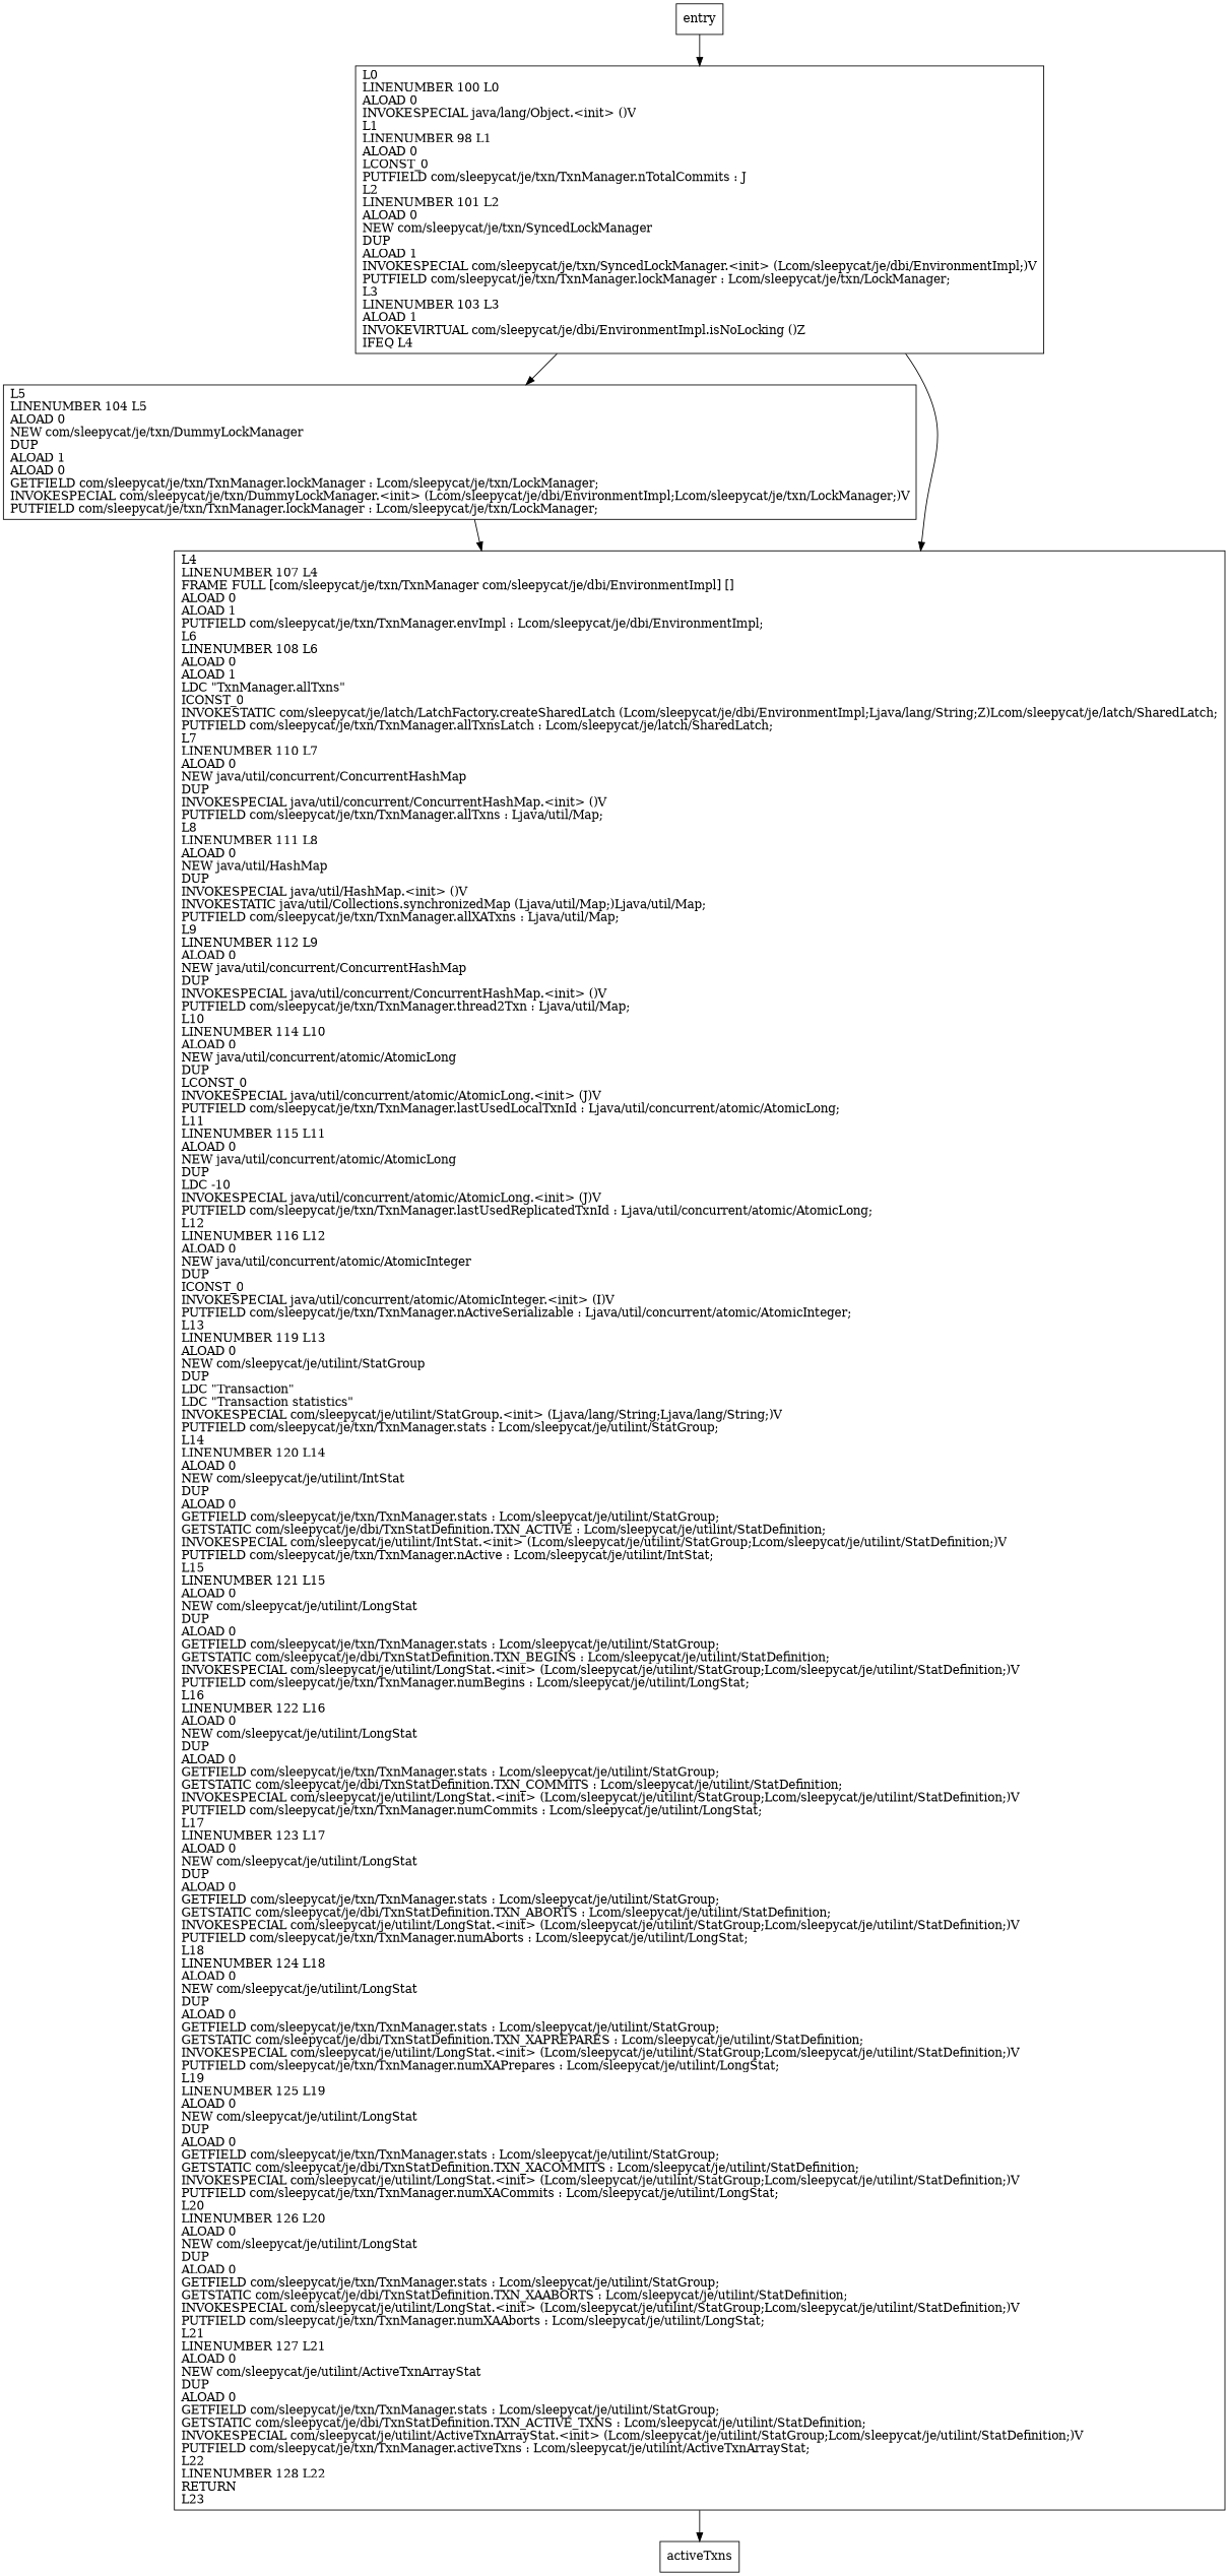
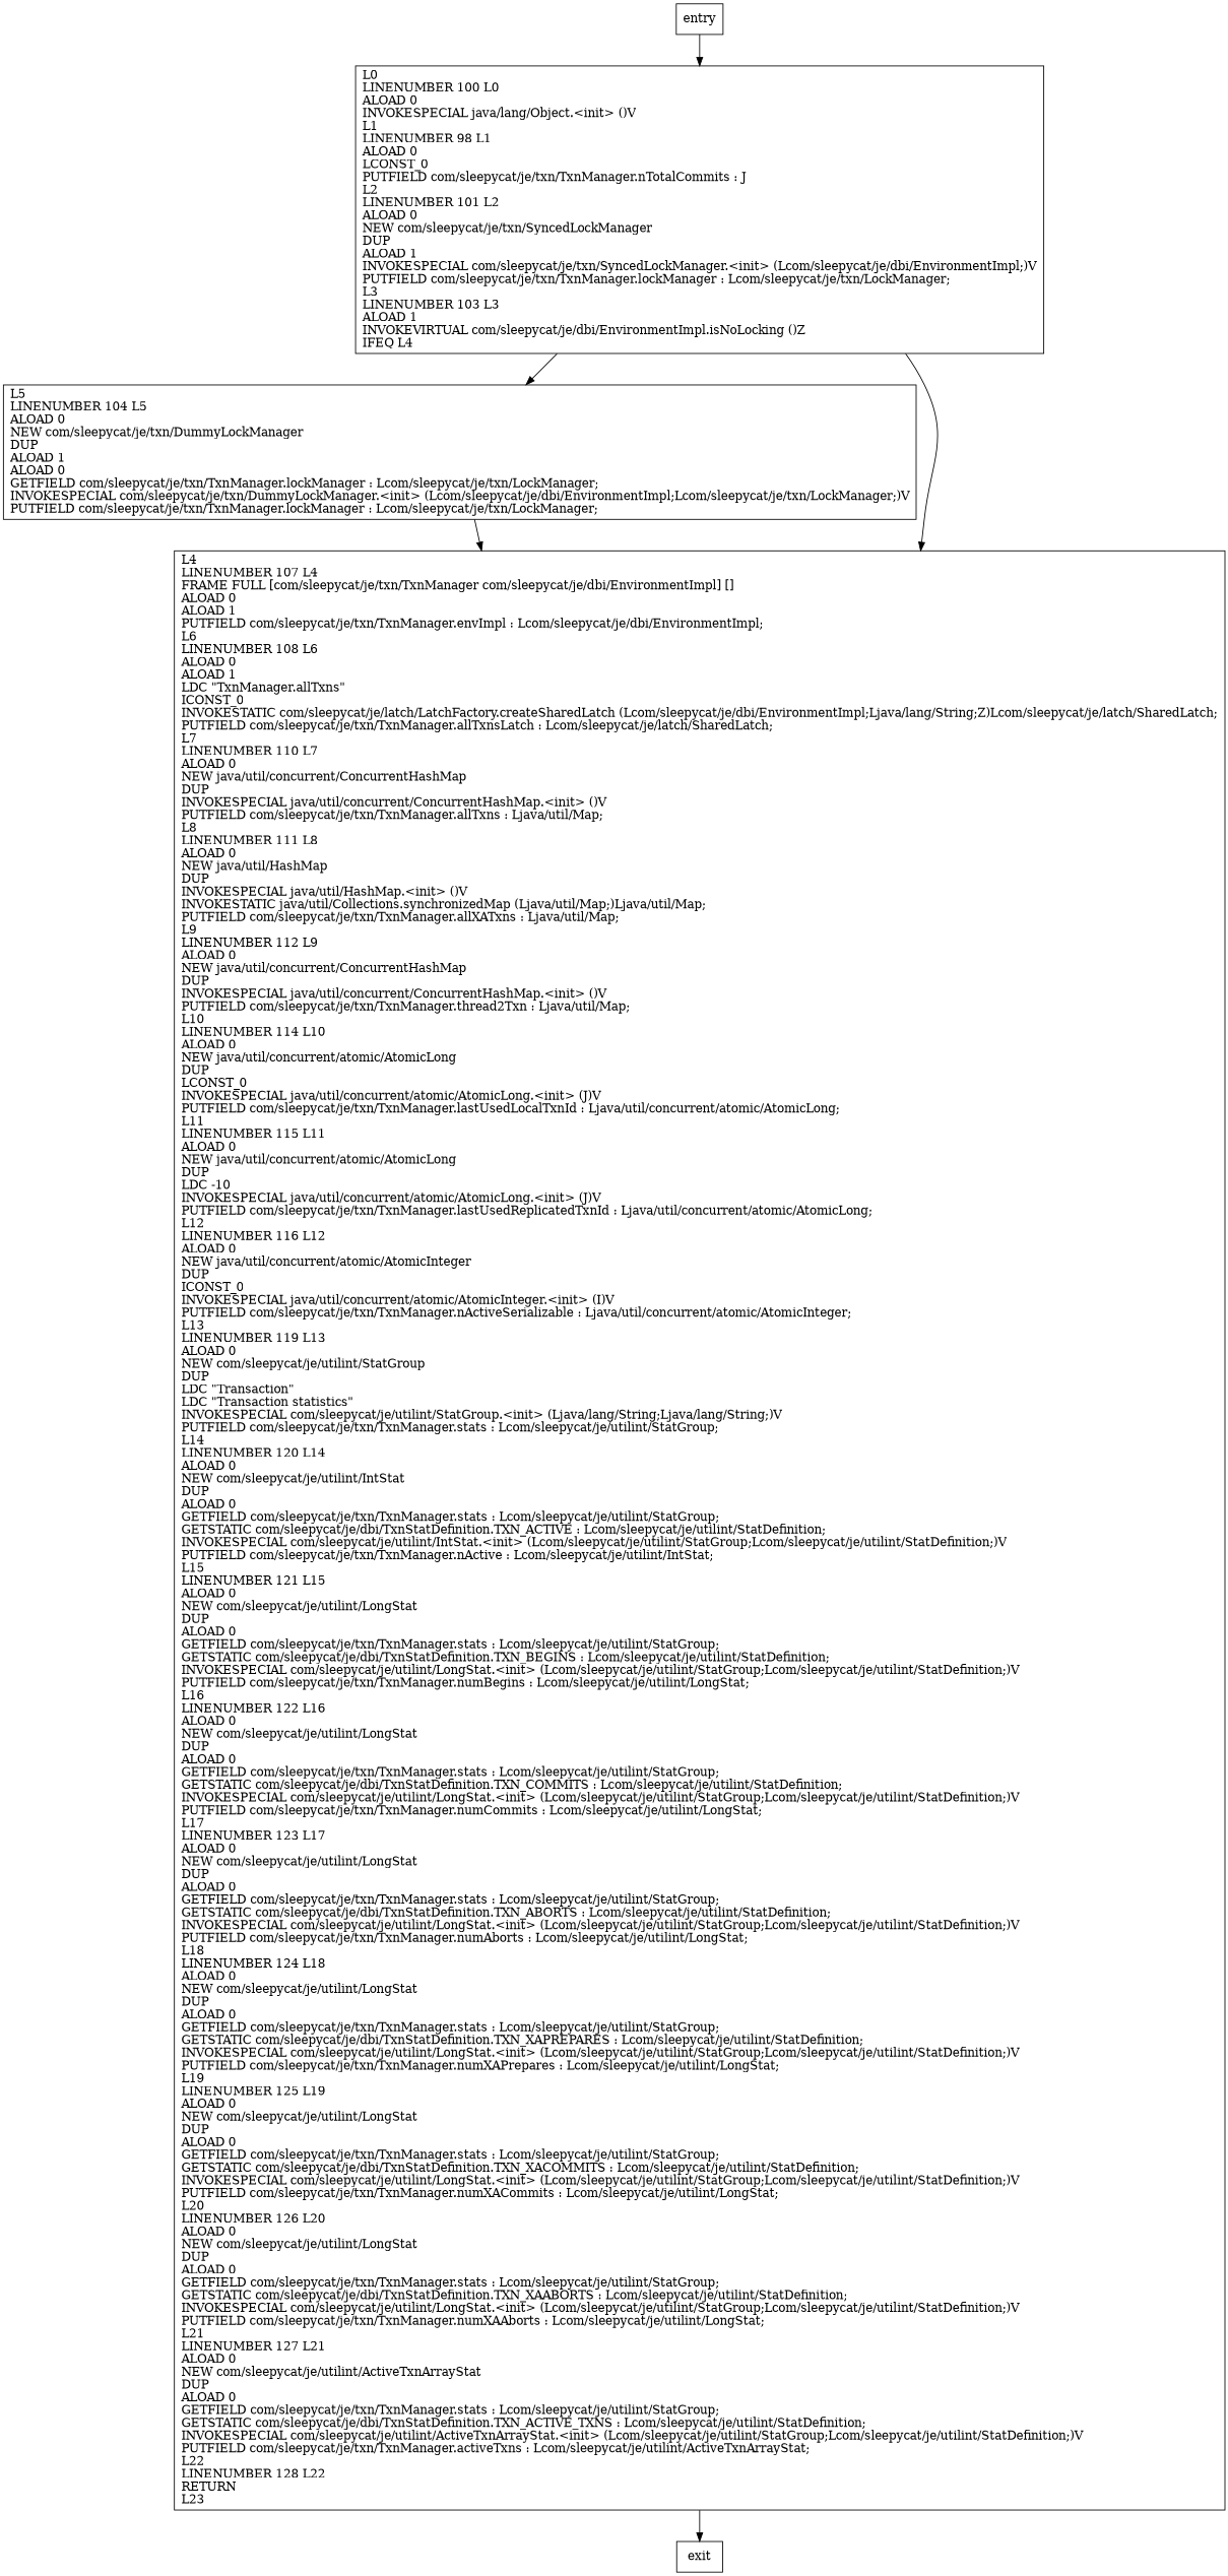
  digraph {
    node [shape=record]
    n1 [label="L5\lLINENUMBER 104 L5\lALOAD 0\lNEW com/sleepycat/je/txn/DummyLockManager\lDUP\lALOAD 1\lALOAD 0\lGETFIELD com/sleepycat/je/txn/TxnManager.lockManager : Lcom/sleepycat/je/txn/LockManager;\lINVOKESPECIAL com/sleepycat/je/txn/DummyLockManager.\<init\> (Lcom/sleepycat/je/dbi/EnvironmentImpl;Lcom/sleepycat/je/txn/LockManager;)V\lPUTFIELD com/sleepycat/je/txn/TxnManager.lockManager : Lcom/sleepycat/je/txn/LockManager;\l"]
    n2 [label="L4\lLINENUMBER 107 L4\lFRAME FULL [com/sleepycat/je/txn/TxnManager com/sleepycat/je/dbi/EnvironmentImpl] []\lALOAD 0\lALOAD 1\lPUTFIELD com/sleepycat/je/txn/TxnManager.envImpl : Lcom/sleepycat/je/dbi/EnvironmentImpl;\lL6\lLINENUMBER 108 L6\lALOAD 0\lALOAD 1\lLDC \"TxnManager.allTxns\"\lICONST_0\lINVOKESTATIC com/sleepycat/je/latch/LatchFactory.createSharedLatch (Lcom/sleepycat/je/dbi/EnvironmentImpl;Ljava/lang/String;Z)Lcom/sleepycat/je/latch/SharedLatch;\lPUTFIELD com/sleepycat/je/txn/TxnManager.allTxnsLatch : Lcom/sleepycat/je/latch/SharedLatch;\lL7\lLINENUMBER 110 L7\lALOAD 0\lNEW java/util/concurrent/ConcurrentHashMap\lDUP\lINVOKESPECIAL java/util/concurrent/ConcurrentHashMap.\<init\> ()V\lPUTFIELD com/sleepycat/je/txn/TxnManager.allTxns : Ljava/util/Map;\lL8\lLINENUMBER 111 L8\lALOAD 0\lNEW java/util/HashMap\lDUP\lINVOKESPECIAL java/util/HashMap.\<init\> ()V\lINVOKESTATIC java/util/Collections.synchronizedMap (Ljava/util/Map;)Ljava/util/Map;\lPUTFIELD com/sleepycat/je/txn/TxnManager.allXATxns : Ljava/util/Map;\lL9\lLINENUMBER 112 L9\lALOAD 0\lNEW java/util/concurrent/ConcurrentHashMap\lDUP\lINVOKESPECIAL java/util/concurrent/ConcurrentHashMap.\<init\> ()V\lPUTFIELD com/sleepycat/je/txn/TxnManager.thread2Txn : Ljava/util/Map;\lL10\lLINENUMBER 114 L10\lALOAD 0\lNEW java/util/concurrent/atomic/AtomicLong\lDUP\lLCONST_0\lINVOKESPECIAL java/util/concurrent/atomic/AtomicLong.\<init\> (J)V\lPUTFIELD com/sleepycat/je/txn/TxnManager.lastUsedLocalTxnId : Ljava/util/concurrent/atomic/AtomicLong;\lL11\lLINENUMBER 115 L11\lALOAD 0\lNEW java/util/concurrent/atomic/AtomicLong\lDUP\lLDC -10\lINVOKESPECIAL java/util/concurrent/atomic/AtomicLong.\<init\> (J)V\lPUTFIELD com/sleepycat/je/txn/TxnManager.lastUsedReplicatedTxnId : Ljava/util/concurrent/atomic/AtomicLong;\lL12\lLINENUMBER 116 L12\lALOAD 0\lNEW java/util/concurrent/atomic/AtomicInteger\lDUP\lICONST_0\lINVOKESPECIAL java/util/concurrent/atomic/AtomicInteger.\<init\> (I)V\lPUTFIELD com/sleepycat/je/txn/TxnManager.nActiveSerializable : Ljava/util/concurrent/atomic/AtomicInteger;\lL13\lLINENUMBER 119 L13\lALOAD 0\lNEW com/sleepycat/je/utilint/StatGroup\lDUP\lLDC \"Transaction\"\lLDC \"Transaction statistics\"\lINVOKESPECIAL com/sleepycat/je/utilint/StatGroup.\<init\> (Ljava/lang/String;Ljava/lang/String;)V\lPUTFIELD com/sleepycat/je/txn/TxnManager.stats : Lcom/sleepycat/je/utilint/StatGroup;\lL14\lLINENUMBER 120 L14\lALOAD 0\lNEW com/sleepycat/je/utilint/IntStat\lDUP\lALOAD 0\lGETFIELD com/sleepycat/je/txn/TxnManager.stats : Lcom/sleepycat/je/utilint/StatGroup;\lGETSTATIC com/sleepycat/je/dbi/TxnStatDefinition.TXN_ACTIVE : Lcom/sleepycat/je/utilint/StatDefinition;\lINVOKESPECIAL com/sleepycat/je/utilint/IntStat.\<init\> (Lcom/sleepycat/je/utilint/StatGroup;Lcom/sleepycat/je/utilint/StatDefinition;)V\lPUTFIELD com/sleepycat/je/txn/TxnManager.nActive : Lcom/sleepycat/je/utilint/IntStat;\lL15\lLINENUMBER 121 L15\lALOAD 0\lNEW com/sleepycat/je/utilint/LongStat\lDUP\lALOAD 0\lGETFIELD com/sleepycat/je/txn/TxnManager.stats : Lcom/sleepycat/je/utilint/StatGroup;\lGETSTATIC com/sleepycat/je/dbi/TxnStatDefinition.TXN_BEGINS : Lcom/sleepycat/je/utilint/StatDefinition;\lINVOKESPECIAL com/sleepycat/je/utilint/LongStat.\<init\> (Lcom/sleepycat/je/utilint/StatGroup;Lcom/sleepycat/je/utilint/StatDefinition;)V\lPUTFIELD com/sleepycat/je/txn/TxnManager.numBegins : Lcom/sleepycat/je/utilint/LongStat;\lL16\lLINENUMBER 122 L16\lALOAD 0\lNEW com/sleepycat/je/utilint/LongStat\lDUP\lALOAD 0\lGETFIELD com/sleepycat/je/txn/TxnManager.stats : Lcom/sleepycat/je/utilint/StatGroup;\lGETSTATIC com/sleepycat/je/dbi/TxnStatDefinition.TXN_COMMITS : Lcom/sleepycat/je/utilint/StatDefinition;\lINVOKESPECIAL com/sleepycat/je/utilint/LongStat.\<init\> (Lcom/sleepycat/je/utilint/StatGroup;Lcom/sleepycat/je/utilint/StatDefinition;)V\lPUTFIELD com/sleepycat/je/txn/TxnManager.numCommits : Lcom/sleepycat/je/utilint/LongStat;\lL17\lLINENUMBER 123 L17\lALOAD 0\lNEW com/sleepycat/je/utilint/LongStat\lDUP\lALOAD 0\lGETFIELD com/sleepycat/je/txn/TxnManager.stats : Lcom/sleepycat/je/utilint/StatGroup;\lGETSTATIC com/sleepycat/je/dbi/TxnStatDefinition.TXN_ABORTS : Lcom/sleepycat/je/utilint/StatDefinition;\lINVOKESPECIAL com/sleepycat/je/utilint/LongStat.\<init\> (Lcom/sleepycat/je/utilint/StatGroup;Lcom/sleepycat/je/utilint/StatDefinition;)V\lPUTFIELD com/sleepycat/je/txn/TxnManager.numAborts : Lcom/sleepycat/je/utilint/LongStat;\lL18\lLINENUMBER 124 L18\lALOAD 0\lNEW com/sleepycat/je/utilint/LongStat\lDUP\lALOAD 0\lGETFIELD com/sleepycat/je/txn/TxnManager.stats : Lcom/sleepycat/je/utilint/StatGroup;\lGETSTATIC com/sleepycat/je/dbi/TxnStatDefinition.TXN_XAPREPARES : Lcom/sleepycat/je/utilint/StatDefinition;\lINVOKESPECIAL com/sleepycat/je/utilint/LongStat.\<init\> (Lcom/sleepycat/je/utilint/StatGroup;Lcom/sleepycat/je/utilint/StatDefinition;)V\lPUTFIELD com/sleepycat/je/txn/TxnManager.numXAPrepares : Lcom/sleepycat/je/utilint/LongStat;\lL19\lLINENUMBER 125 L19\lALOAD 0\lNEW com/sleepycat/je/utilint/LongStat\lDUP\lALOAD 0\lGETFIELD com/sleepycat/je/txn/TxnManager.stats : Lcom/sleepycat/je/utilint/StatGroup;\lGETSTATIC com/sleepycat/je/dbi/TxnStatDefinition.TXN_XACOMMITS : Lcom/sleepycat/je/utilint/StatDefinition;\lINVOKESPECIAL com/sleepycat/je/utilint/LongStat.\<init\> (Lcom/sleepycat/je/utilint/StatGroup;Lcom/sleepycat/je/utilint/StatDefinition;)V\lPUTFIELD com/sleepycat/je/txn/TxnManager.numXACommits : Lcom/sleepycat/je/utilint/LongStat;\lL20\lLINENUMBER 126 L20\lALOAD 0\lNEW com/sleepycat/je/utilint/LongStat\lDUP\lALOAD 0\lGETFIELD com/sleepycat/je/txn/TxnManager.stats : Lcom/sleepycat/je/utilint/StatGroup;\lGETSTATIC com/sleepycat/je/dbi/TxnStatDefinition.TXN_XAABORTS : Lcom/sleepycat/je/utilint/StatDefinition;\lINVOKESPECIAL com/sleepycat/je/utilint/LongStat.\<init\> (Lcom/sleepycat/je/utilint/StatGroup;Lcom/sleepycat/je/utilint/StatDefinition;)V\lPUTFIELD com/sleepycat/je/txn/TxnManager.numXAAborts : Lcom/sleepycat/je/utilint/LongStat;\lL21\lLINENUMBER 127 L21\lALOAD 0\lNEW com/sleepycat/je/utilint/ActiveTxnArrayStat\lDUP\lALOAD 0\lGETFIELD com/sleepycat/je/txn/TxnManager.stats : Lcom/sleepycat/je/utilint/StatGroup;\lGETSTATIC com/sleepycat/je/dbi/TxnStatDefinition.TXN_ACTIVE_TXNS : Lcom/sleepycat/je/utilint/StatDefinition;\lINVOKESPECIAL com/sleepycat/je/utilint/ActiveTxnArrayStat.\<init\> (Lcom/sleepycat/je/utilint/StatGroup;Lcom/sleepycat/je/utilint/StatDefinition;)V\lPUTFIELD com/sleepycat/je/txn/TxnManager.activeTxns : Lcom/sleepycat/je/utilint/ActiveTxnArrayStat;\lL22\lLINENUMBER 128 L22\lRETURN\lL23\l"]
    n3 [label="L0\lLINENUMBER 100 L0\lALOAD 0\lINVOKESPECIAL java/lang/Object.\<init\> ()V\lL1\lLINENUMBER 98 L1\lALOAD 0\lLCONST_0\lPUTFIELD com/sleepycat/je/txn/TxnManager.nTotalCommits : J\lL2\lLINENUMBER 101 L2\lALOAD 0\lNEW com/sleepycat/je/txn/SyncedLockManager\lDUP\lALOAD 1\lINVOKESPECIAL com/sleepycat/je/txn/SyncedLockManager.\<init\> (Lcom/sleepycat/je/dbi/EnvironmentImpl;)V\lPUTFIELD com/sleepycat/je/txn/TxnManager.lockManager : Lcom/sleepycat/je/txn/LockManager;\lL3\lLINENUMBER 103 L3\lALOAD 1\lINVOKEVIRTUAL com/sleepycat/je/dbi/EnvironmentImpl.isNoLocking ()Z\lIFEQ L4\l"]
-   exit [label=activeTxns]
+   exit
    entry
    n1 -> n2
    n2 -> exit
    n3 -> n1
    n3 -> n2
    entry -> n3
  }
